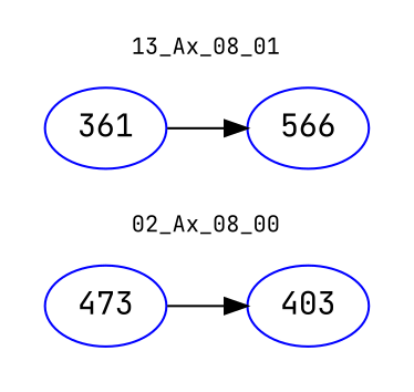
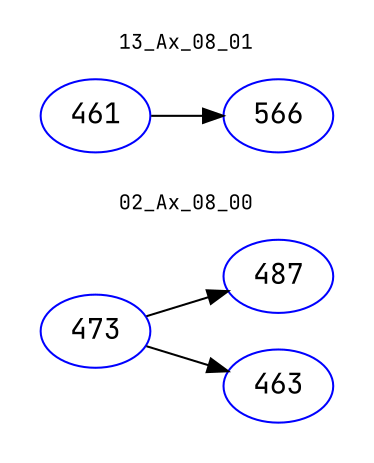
  digraph {
    fontname="JetBrains Mono"
    rankdir=LR
    node [color=blue fontname="JetBrains Mono"]
    edge [color=black fontname="JetBrains Mono"]
    n1 [label=473]
-   n2 [label=403]
-   n4 [label=361]
+   n2 [label=463]
+   n3 [label=487]
+   n4 [label=461]
    n5 [label=566]
    subgraph cluster_1 {
      color=white
      fontsize=10
      label="02_Ax_08_00"
      n1
      n2
+     n3
    }
    subgraph cluster_2 {
      color=white
      fontsize=10
      label="13_Ax_08_01"
      n4
      n5
    }
    n1 -> n2
+   n1 -> n3
    n4 -> n5
  }
